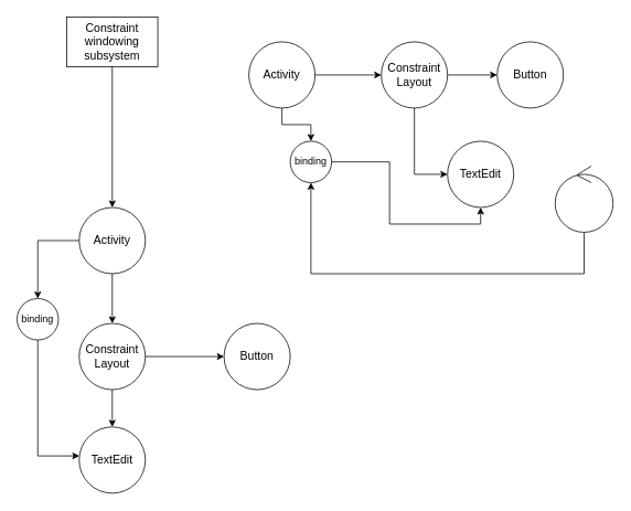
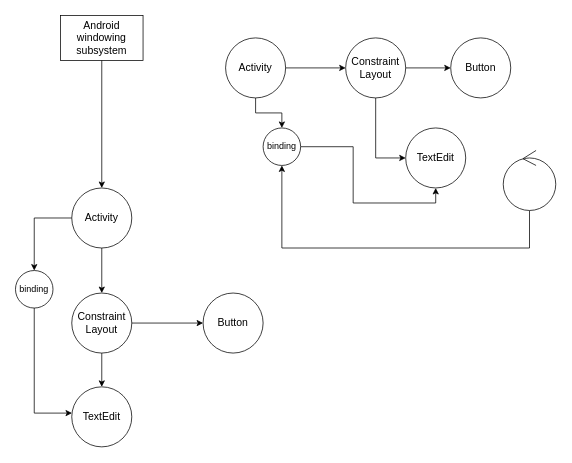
  <mxCell id="0" />
  <mxCell id="1" parent="0" />
  <mxCell id="2" value="" style="edgeStyle=orthogonalEdgeStyle;rounded=0;orthogonalLoop=1;jettySize=auto;html=1;fontSize=14;" parent="1" source="4" target="9" edge="1"><mxGeometry relative="1" as="geometry" /></mxCell>
  <mxCell id="3" value="" style="edgeStyle=orthogonalEdgeStyle;rounded=0;orthogonalLoop=1;jettySize=auto;html=1;" parent="1" source="4" target="23" edge="1"><mxGeometry relative="1" as="geometry" /></mxCell>
  <mxCell id="4" value="Activity" style="ellipse;whiteSpace=wrap;html=1;aspect=fixed;fontSize=14;align=center;verticalAlign=middle;" parent="1" vertex="1"><mxGeometry x="300" y="50" width="80" height="80" as="geometry" /></mxCell>
- <mxCell id="5" value="Constraint windowing subsystem" style="rounded=0;whiteSpace=wrap;html=1;fontSize=14;align=center;verticalAlign=middle;" parent="1" vertex="1"><mxGeometry x="80" y="20" width="110" height="60" as="geometry" /></mxCell>
+ <mxCell id="5" value="Android windowing subsystem" style="rounded=0;whiteSpace=wrap;html=1;fontSize=14;align=center;verticalAlign=middle;" parent="1" vertex="1"><mxGeometry x="80" y="20" width="110" height="60" as="geometry" /></mxCell>
  <mxCell id="6" value="" style="endArrow=classic;html=1;rounded=0;fontSize=14;edgeStyle=orthogonalEdgeStyle;" parent="1" source="5" target="14" edge="1"><mxGeometry width="50" height="50" relative="1" as="geometry"><mxPoint x="390" y="390" as="sourcePoint" /><mxPoint x="440" y="340" as="targetPoint" /></mxGeometry></mxCell>
  <mxCell id="7" value="" style="edgeStyle=orthogonalEdgeStyle;rounded=0;orthogonalLoop=1;jettySize=auto;html=1;fontSize=14;" parent="1" source="9" target="10" edge="1"><mxGeometry relative="1" as="geometry" /></mxCell>
  <mxCell id="8" value="" style="edgeStyle=orthogonalEdgeStyle;rounded=0;orthogonalLoop=1;jettySize=auto;html=1;fontSize=14;entryX=0;entryY=0.5;entryDx=0;entryDy=0;" parent="1" source="9" target="11" edge="1"><mxGeometry relative="1" as="geometry" /></mxCell>
  <mxCell id="9" value="Constraint&lt;br&gt;Layout" style="ellipse;whiteSpace=wrap;html=1;aspect=fixed;fontSize=14;align=center;verticalAlign=middle;" parent="1" vertex="1"><mxGeometry x="460" y="50" width="80" height="80" as="geometry" /></mxCell>
  <mxCell id="10" value="Button" style="ellipse;whiteSpace=wrap;html=1;aspect=fixed;fontSize=14;align=center;verticalAlign=middle;" parent="1" vertex="1"><mxGeometry x="600" y="50" width="80" height="80" as="geometry" /></mxCell>
  <mxCell id="11" value="TextEdit" style="ellipse;whiteSpace=wrap;html=1;aspect=fixed;fontSize=14;align=center;verticalAlign=middle;" parent="1" vertex="1"><mxGeometry x="540" y="170" width="80" height="80" as="geometry" /></mxCell>
  <mxCell id="12" value="" style="edgeStyle=orthogonalEdgeStyle;rounded=0;orthogonalLoop=1;jettySize=auto;html=1;fontSize=14;exitX=0.5;exitY=1;exitDx=0;exitDy=0;" parent="1" source="14" target="17" edge="1"><mxGeometry relative="1" as="geometry" /></mxCell>
  <mxCell id="13" value="" style="edgeStyle=orthogonalEdgeStyle;rounded=0;orthogonalLoop=1;jettySize=auto;html=1;" parent="1" source="14" target="25" edge="1"><mxGeometry relative="1" as="geometry" /></mxCell>
  <mxCell id="14" value="Activity" style="ellipse;whiteSpace=wrap;html=1;aspect=fixed;fontSize=14;align=center;verticalAlign=middle;" parent="1" vertex="1"><mxGeometry x="95" y="250" width="80" height="80" as="geometry" /></mxCell>
  <mxCell id="15" value="" style="edgeStyle=orthogonalEdgeStyle;rounded=0;orthogonalLoop=1;jettySize=auto;html=1;fontSize=14;" parent="1" source="17" target="18" edge="1"><mxGeometry relative="1" as="geometry" /></mxCell>
  <mxCell id="16" value="" style="edgeStyle=orthogonalEdgeStyle;rounded=0;orthogonalLoop=1;jettySize=auto;html=1;fontSize=14;" parent="1" source="17" target="19" edge="1"><mxGeometry relative="1" as="geometry" /></mxCell>
  <mxCell id="17" value="Constraint&lt;br&gt;Layout" style="ellipse;whiteSpace=wrap;html=1;aspect=fixed;fontSize=14;align=center;verticalAlign=middle;" parent="1" vertex="1"><mxGeometry x="95" y="390" width="80" height="80" as="geometry" /></mxCell>
  <mxCell id="18" value="Button" style="ellipse;whiteSpace=wrap;html=1;aspect=fixed;fontSize=14;align=center;verticalAlign=middle;" parent="1" vertex="1"><mxGeometry x="270" y="390" width="80" height="80" as="geometry" /></mxCell>
  <mxCell id="19" value="TextEdit" style="ellipse;whiteSpace=wrap;html=1;aspect=fixed;fontSize=14;align=center;verticalAlign=middle;" parent="1" vertex="1"><mxGeometry x="95" y="515" width="80" height="80" as="geometry" /></mxCell>
  <mxCell id="20" style="edgeStyle=orthogonalEdgeStyle;rounded=0;orthogonalLoop=1;jettySize=auto;html=1;entryX=0.5;entryY=1;entryDx=0;entryDy=0;" parent="1" source="21" target="23" edge="1"><mxGeometry relative="1" as="geometry"><mxPoint x="375" y="300" as="targetPoint" /><Array as="points"><mxPoint x="705" y="330" /><mxPoint x="375" y="330" /></Array></mxGeometry></mxCell>
  <mxCell id="21" value="" style="ellipse;shape=umlControl;whiteSpace=wrap;html=1;align=left;verticalAlign=top;" parent="1" vertex="1"><mxGeometry x="670" y="200" width="70" height="80" as="geometry" /></mxCell>
  <mxCell id="22" style="edgeStyle=orthogonalEdgeStyle;rounded=0;orthogonalLoop=1;jettySize=auto;html=1;entryX=0.5;entryY=1;entryDx=0;entryDy=0;" parent="1" source="23" target="11" edge="1"><mxGeometry relative="1" as="geometry" /></mxCell>
  <mxCell id="23" value="binding" style="ellipse;whiteSpace=wrap;html=1;aspect=fixed;align=center;verticalAlign=middle;" parent="1" vertex="1"><mxGeometry x="350" y="170" width="50" height="50" as="geometry" /></mxCell>
  <mxCell id="24" style="edgeStyle=orthogonalEdgeStyle;rounded=0;orthogonalLoop=1;jettySize=auto;html=1;exitX=0.5;exitY=1;exitDx=0;exitDy=0;" parent="1" source="25" target="19" edge="1"><mxGeometry relative="1" as="geometry"><Array as="points"><mxPoint x="45" y="550" /></Array></mxGeometry></mxCell>
  <mxCell id="25" value="binding" style="ellipse;whiteSpace=wrap;html=1;aspect=fixed;align=center;verticalAlign=middle;" parent="1" vertex="1"><mxGeometry x="20" y="360" width="50" height="50" as="geometry" /></mxCell>
